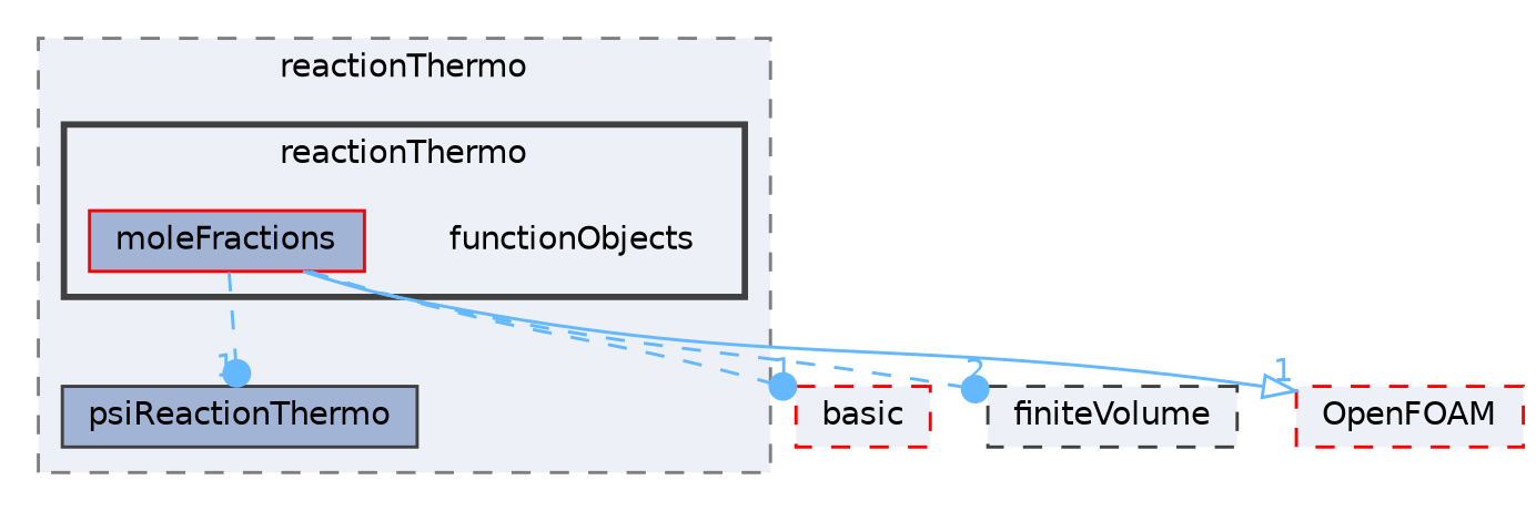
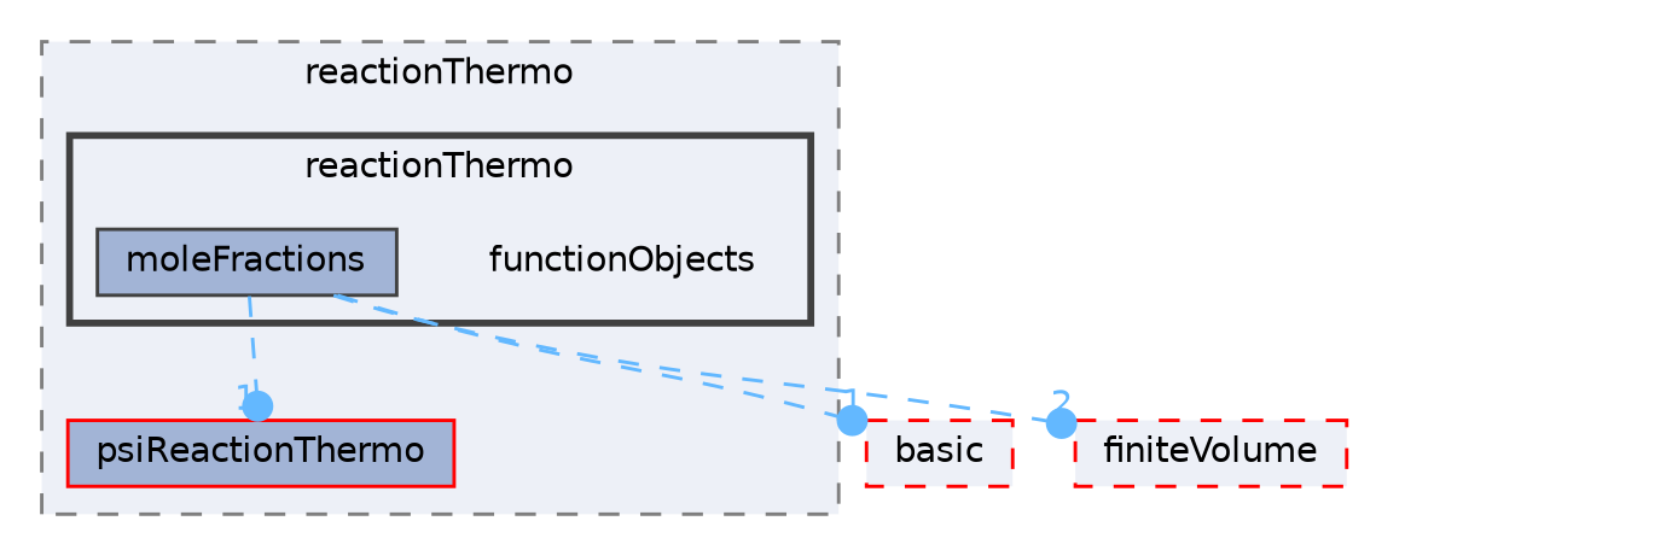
  digraph {
    compound=true
    node [fontname=Helvetica fontsize=10 shape=box color=red fillcolor="#edf0f7" style="filled,dashed"]
    edge [arrowhead=dot color=steelblue1 fontcolor=steelblue1 fontname=Helvetica fontsize=10 headlabel=1 labeldistance=1.5 labelfontname=Helvetica labelfontsize=10 style=dashed]
    n1 [height=0.2 label=functionObjects shape=plaintext width=0.4 color="" fillcolor="" style=""]
-   n2 [fillcolor="#a2b4d6" height=0.2 label=moleFractions style=filled width=0.4]
-   n3 [color=grey25 fillcolor="#a2b4d6" height=0.2 label=psiReactionThermo style=filled width=0.4]
+   n2 [color=grey25 fillcolor="#a2b4d6" height=0.2 label=moleFractions style=filled width=0.4]
+   n3 [fillcolor="#a2b4d6" height=0.2 label=psiReactionThermo style=filled width=0.4]
    n4 [height=0.2 label=basic width=0.4]
-   n5 [color=grey25 height=0.2 label=finiteVolume width=0.4]
-   n6 [height=0.2 label=OpenFOAM width=0.4]
+   n5 [height=0.2 label=finiteVolume width=0.4]
    subgraph cluster_1 {
      bgcolor="#edf0f7"
      fontname=Helvetica
      fontsize=10
      label=reactionThermo
      pencolor=grey50
      style="filled,dashed"
      n3
      subgraph cluster_2 {
        bgcolor="#edf0f7"
        fontname=Helvetica
        fontsize=10
        label=reactionThermo
        pencolor=grey25
        style="filled,bold"
        n1
        n2
      }
    }
    n2 -> n3
    n2 -> n4
    n2 -> n5 [headlabel=2]
-   n2 -> n6 [arrowhead=onormal style=solid]
  }
